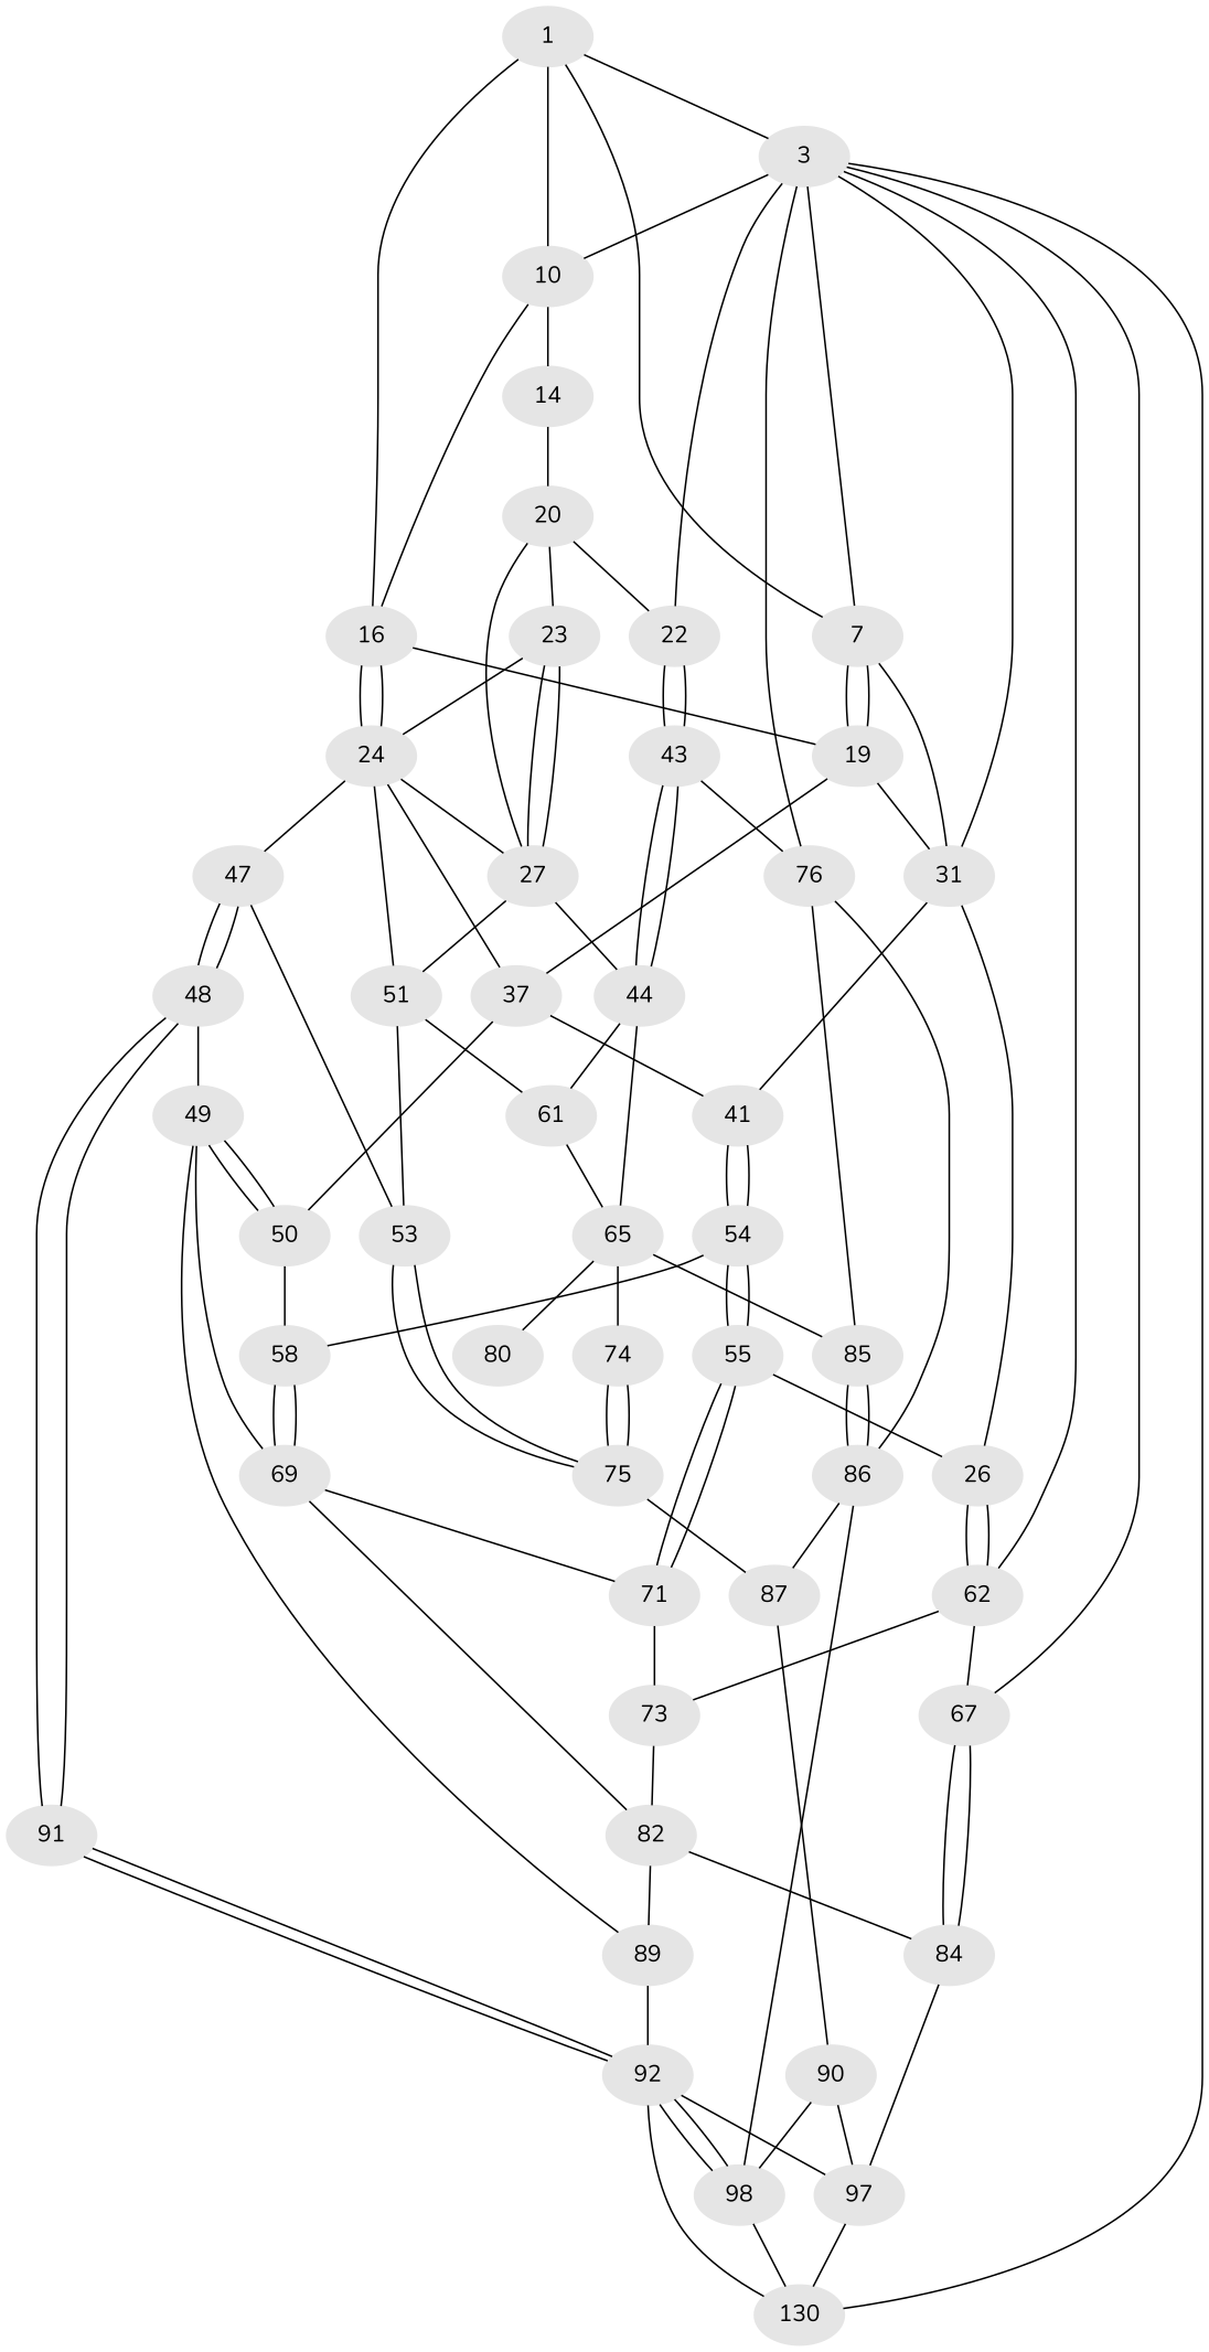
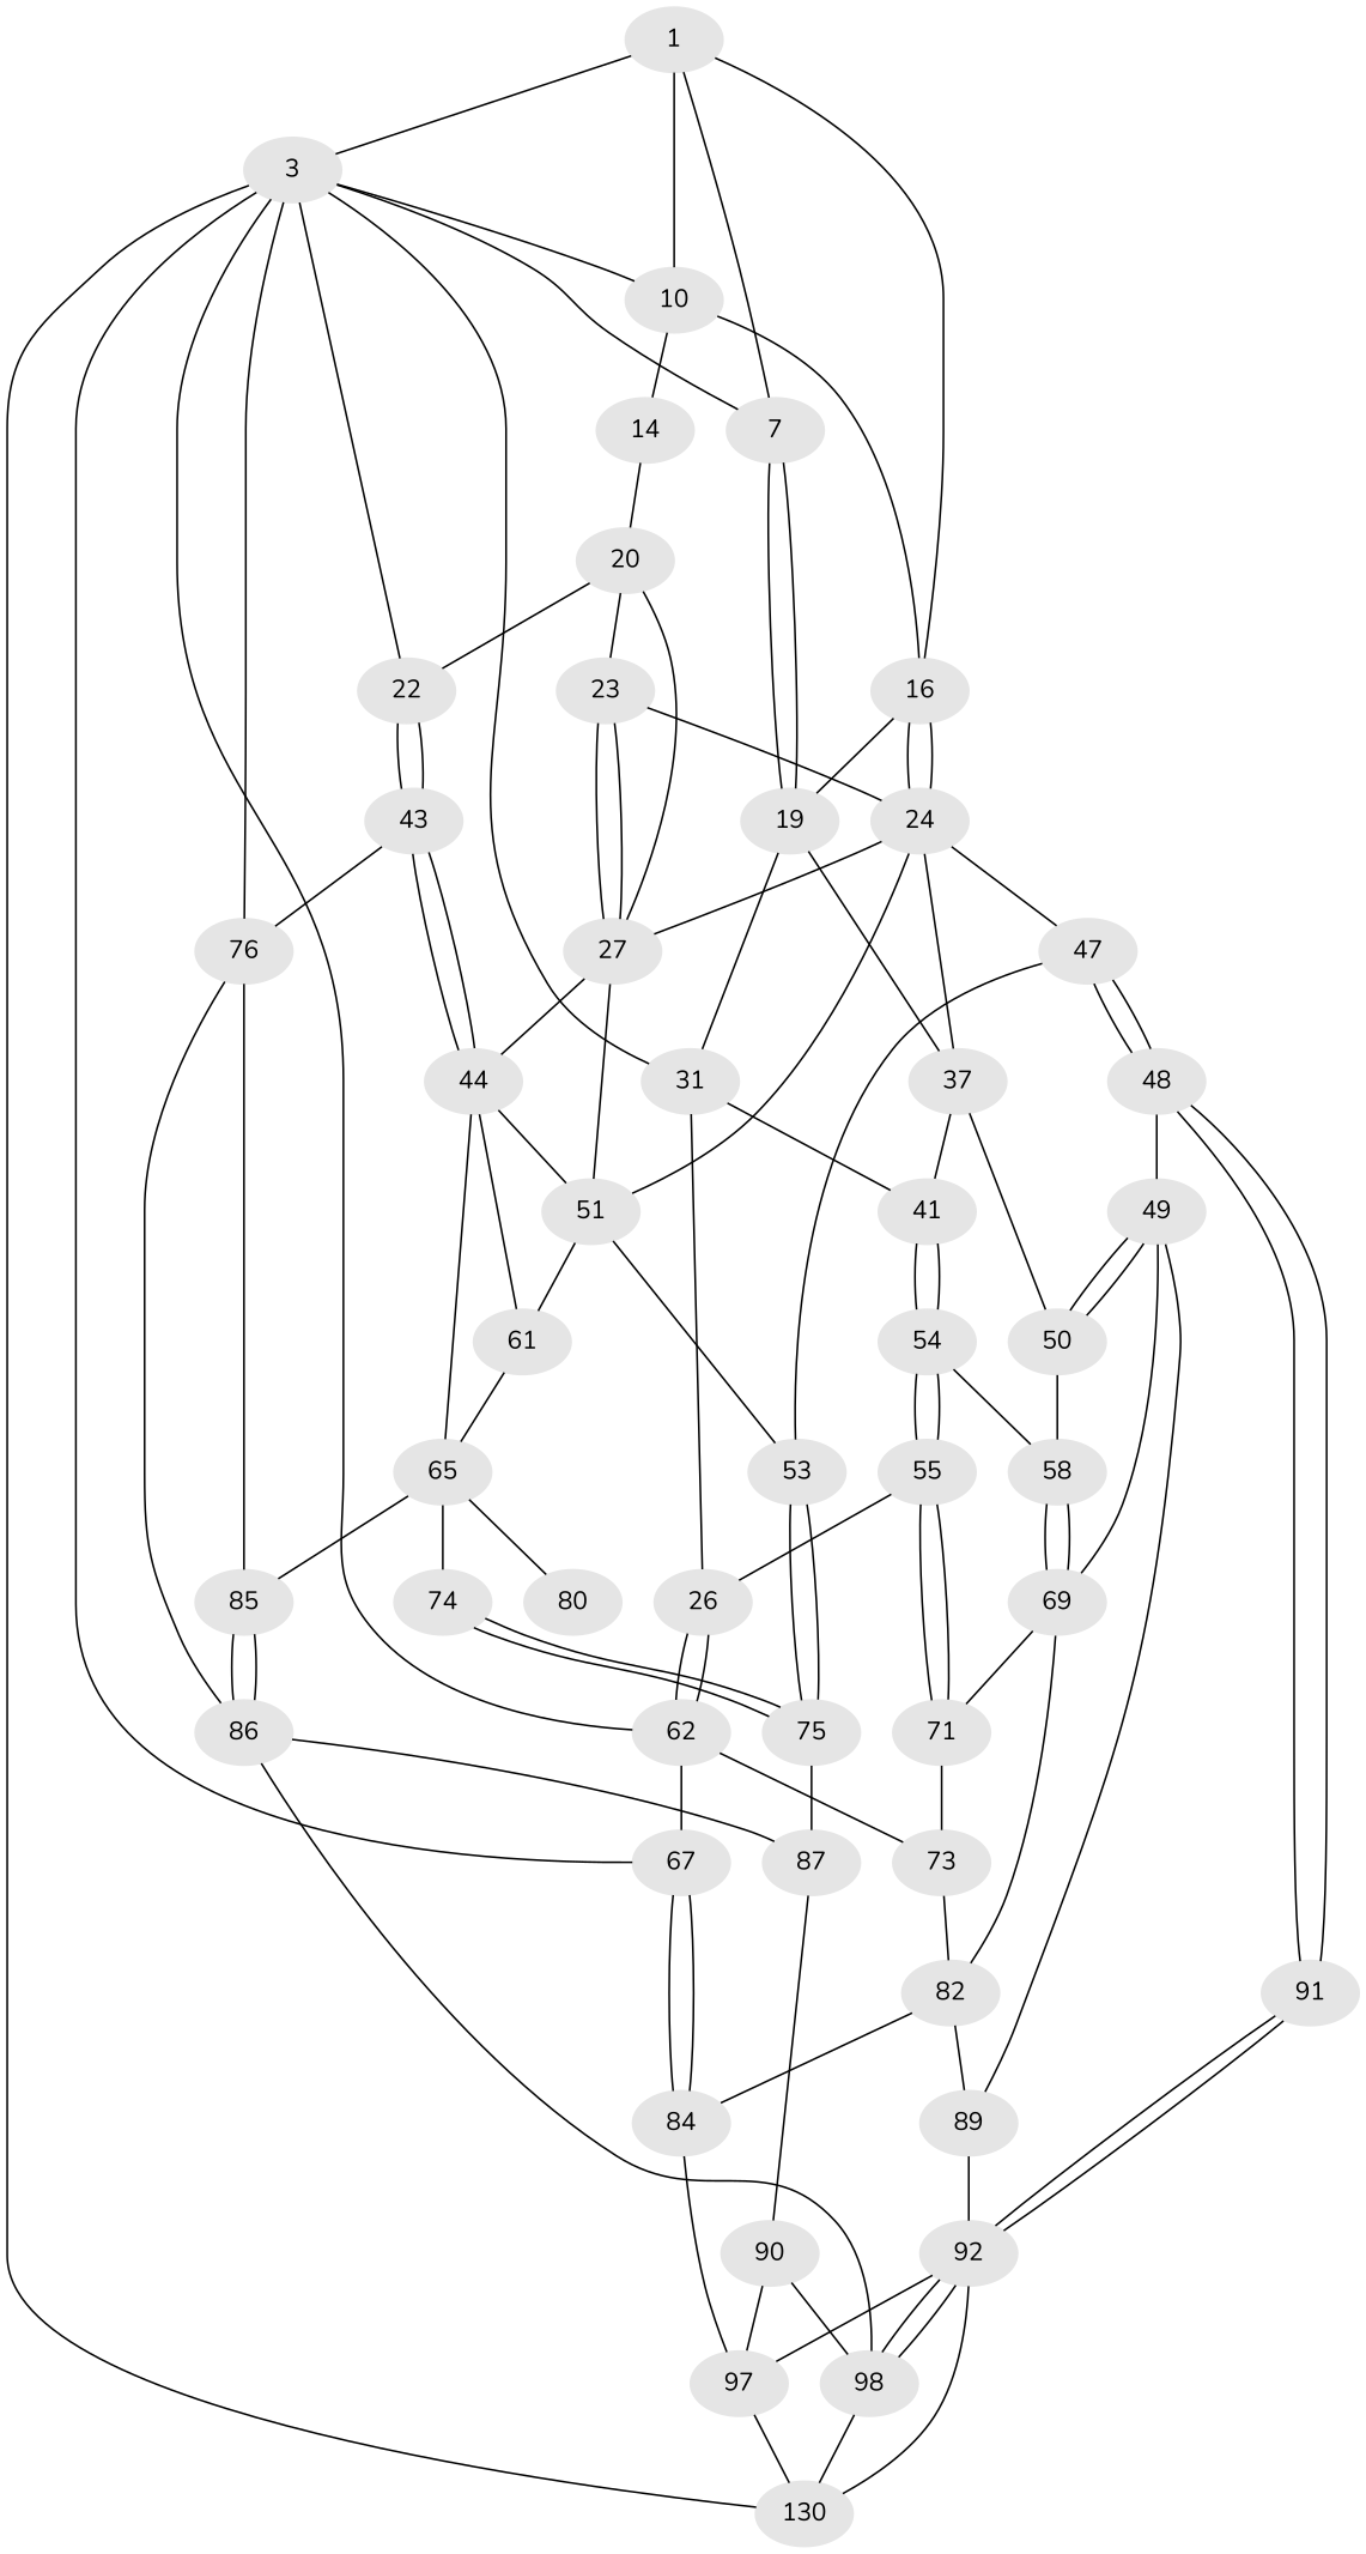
  graph {
    fontname=Nunito
    node [color=gray90 fontname=Nunito style=filled]
    edge [fontname=Nunito]
    1 [super="+2+5"]
    3 [super="+13+4"]
    7 [super="+8"]
    10 [super="+12+11"]
    16 [super="+17"]
    22
    31 [super="+32"]
    62 [super="+63"]
    67
    76 [super="+77"]
    n11 [label=130 super="+101"]
    19 [super="+35"]
    14
    24 [super="+25"]
    43
    41
    n17 [label=26]
    73
    84
    85
    86 [super="+95"]
    37 [super="+42+38"]
    20 [super="+21"]
    23
    27 [super="+29"]
    47
    51 [super="+59+52"]
    50 [super="+57"]
    44 [super="+64+45"]
    48
    53
    61
    65 [super="+66+78"]
    54
    58
    55
    74
    80
    49 [super="+72"]
    91
    75
    69 [super="+70"]
    89
    92 [super="+93"]
    71
    82 [super="+83"]
    87 [super="+88"]
    97
    90 [super="+96"]
    98 [super="+99"]
    1 -- 3
    1 -- 7
    1 -- 10 [weight=2]
    1 -- 16
    3 -- 7
    3 -- 10
    3 -- 22
    3 -- 31
    3 -- 62
    3 -- 67
    3 -- 76 [weight=2]
    3 -- n11
-   7 -- 31
    7 -- 19
    7 -- 19
    10 -- 16
    10 -- 14 [weight=2]
    16 -- 19
    16 -- 24 [weight=2]
    16 -- 24
    22 -- 43
    22 -- 43
    31 -- 41
    31 -- n17
    62 -- 67
    62 -- 73
    67 -- 84
    67 -- 84
    76 -- 85
    76 -- 86
    19 -- 31
    19 -- 37
    14 -- 20
    24 -- 37
    24 -- 27
    24 -- 47
    24 -- 51
    43 -- 76
    43 -- 44
    43 -- 44
    41 -- 54
    41 -- 54
    n17 -- 62
    n17 -- 62
    73 -- 82
    84 -- 97
    85 -- 86
    85 -- 86
    86 -- 87
    86 -- 98
    37 -- 41
    37 -- 50 [weight=2]
    20 -- 22
    20 -- 23
    20 -- 27
    23 -- 24
    23 -- 27
    23 -- 27
    27 -- 51
    27 -- 44
    47 -- 48
    47 -- 48
    47 -- 53
    51 -- 53
    51 -- 61
    50 -- 58
+   44 -- 51
    44 -- 61
    44 -- 65
    48 -- 49
    48 -- 91
    48 -- 91
    53 -- 75
    53 -- 75
    61 -- 65
    65 -- 85
    65 -- 74 [weight=2]
    65 -- 80
    54 -- 58
    54 -- 55
    54 -- 55
    58 -- 69
    58 -- 69
    55 -- n17
    55 -- 71
    55 -- 71
    74 -- 75
    74 -- 75
    49 -- 50
    49 -- 50
    49 -- 69
    49 -- 89
    91 -- 92
    91 -- 92
    75 -- 87
    69 -- 71
    69 -- 82
    89 -- 92
    92 -- n11
    92 -- 97
    92 -- 98
    92 -- 98
    71 -- 73
    82 -- 84
    82 -- 89
    87 -- 90 [weight=2]
    97 -- n11
    90 -- 97
    90 -- 98
    98 -- n11
  }
